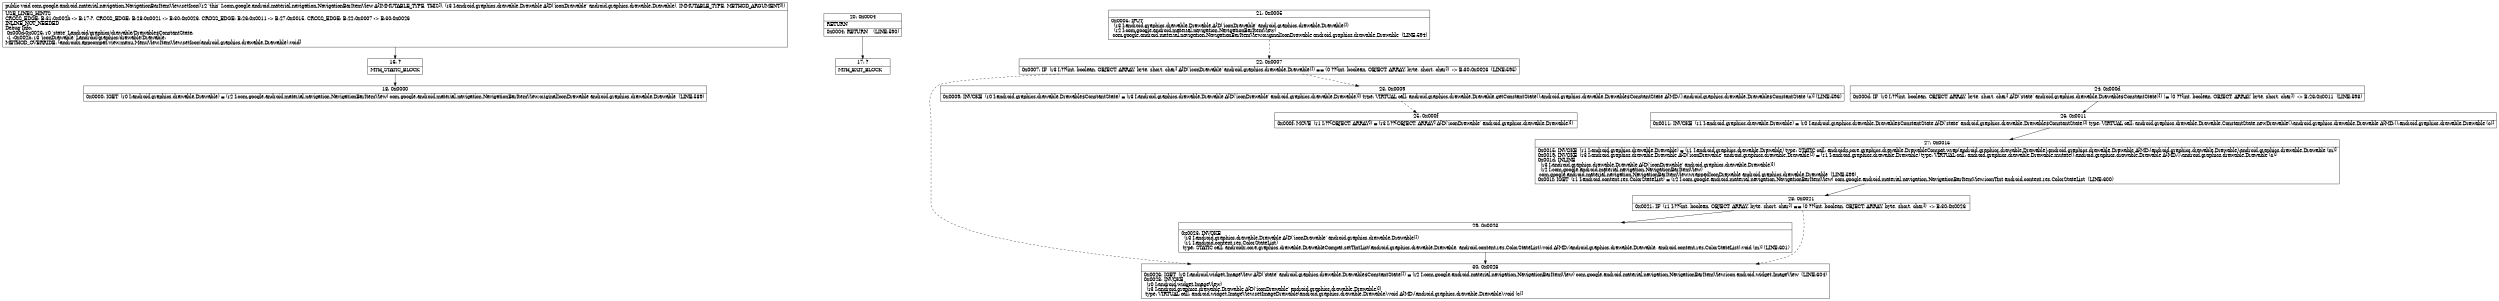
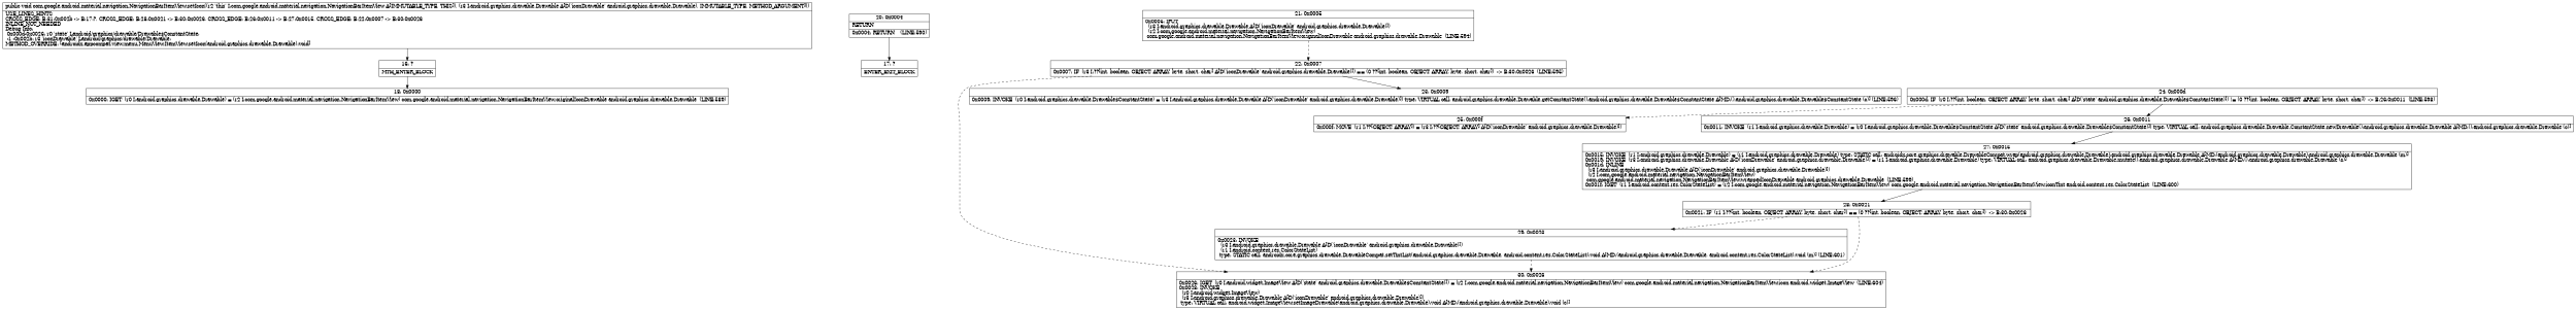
  digraph {
    node [shape=record]
-   n1 [label="{16\:\ ?|MTH_STATIC_BLOCK\l}"]
+   n1 [label="{16\:\ ?|MTH_ENTER_BLOCK\l}"]
    n2 [label="{18\:\ 0x0000|0x0000: IGET  (r0 I:android.graphics.drawable.Drawable) = (r2 I:com.google.android.material.navigation.NavigationBarItemView) com.google.android.material.navigation.NavigationBarItemView.originalIconDrawable android.graphics.drawable.Drawable  (LINE:589)\l}"]
    n3 [label="{20\:\ 0x0004|RETURN\l|0x0004: RETURN    (LINE:590)\l}"]
-   n4 [label="{17\:\ ?|MTH_EXIT_BLOCK\l}"]
+   n4 [label="{17\:\ ?|ENTER_EXIT_BLOCK\l}"]
    n5 [label="{21\:\ 0x0005|0x0005: IPUT  \l  (r3 I:android.graphics.drawable.Drawable A[D('iconDrawable' android.graphics.drawable.Drawable)])\l  (r2 I:com.google.android.material.navigation.NavigationBarItemView)\l com.google.android.material.navigation.NavigationBarItemView.originalIconDrawable android.graphics.drawable.Drawable  (LINE:594)\l}"]
    n6 [label="{22\:\ 0x0007|0x0007: IF  (r3 I:??[int, boolean, OBJECT, ARRAY, byte, short, char] A[D('iconDrawable' android.graphics.drawable.Drawable)]) == (0 ??[int, boolean, OBJECT, ARRAY, byte, short, char])  \-\> B:30:0x0026  (LINE:595)\l}"]
    n7 [label="{23\:\ 0x0009|0x0009: INVOKE  (r0 I:android.graphics.drawable.Drawable$ConstantState) = (r3 I:android.graphics.drawable.Drawable A[D('iconDrawable' android.graphics.drawable.Drawable)]) type: VIRTUAL call: android.graphics.drawable.Drawable.getConstantState():android.graphics.drawable.Drawable$ConstantState A[MD:():android.graphics.drawable.Drawable$ConstantState (c)] (LINE:596)\l}"]
    n8 [label="{30\:\ 0x0026|0x0026: IGET  (r0 I:android.widget.ImageView A[D('state' android.graphics.drawable.Drawable$ConstantState)]) = (r2 I:com.google.android.material.navigation.NavigationBarItemView) com.google.android.material.navigation.NavigationBarItemView.icon android.widget.ImageView  (LINE:604)\l0x0028: INVOKE  \l  (r0 I:android.widget.ImageView)\l  (r3 I:android.graphics.drawable.Drawable A[D('iconDrawable' android.graphics.drawable.Drawable)])\l type: VIRTUAL call: android.widget.ImageView.setImageDrawable(android.graphics.drawable.Drawable):void A[MD:(android.graphics.drawable.Drawable):void (c)]\l}"]
    n9 [label="{24\:\ 0x000d|0x000d: IF  (r0 I:??[int, boolean, OBJECT, ARRAY, byte, short, char] A[D('state' android.graphics.drawable.Drawable$ConstantState)]) != (0 ??[int, boolean, OBJECT, ARRAY, byte, short, char])  \-\> B:26:0x0011  (LINE:598)\l}"]
    n10 [label="{25\:\ 0x000f|0x000f: MOVE  (r1 I:??[OBJECT, ARRAY]) = (r3 I:??[OBJECT, ARRAY] A[D('iconDrawable' android.graphics.drawable.Drawable)]) \l}"]
    n11 [label="{26\:\ 0x0011|0x0011: INVOKE  (r1 I:android.graphics.drawable.Drawable) = (r0 I:android.graphics.drawable.Drawable$ConstantState A[D('state' android.graphics.drawable.Drawable$ConstantState)]) type: VIRTUAL call: android.graphics.drawable.Drawable.ConstantState.newDrawable():android.graphics.drawable.Drawable A[MD:():android.graphics.drawable.Drawable (c)]\l}"]
    n12 [label="{27\:\ 0x0015|0x0015: INVOKE  (r1 I:android.graphics.drawable.Drawable) = (r1 I:android.graphics.drawable.Drawable) type: STATIC call: androidx.core.graphics.drawable.DrawableCompat.wrap(android.graphics.drawable.Drawable):android.graphics.drawable.Drawable A[MD:(android.graphics.drawable.Drawable):android.graphics.drawable.Drawable (m)]\l0x0019: INVOKE  (r3 I:android.graphics.drawable.Drawable A[D('iconDrawable' android.graphics.drawable.Drawable)]) = (r1 I:android.graphics.drawable.Drawable) type: VIRTUAL call: android.graphics.drawable.Drawable.mutate():android.graphics.drawable.Drawable A[MD:():android.graphics.drawable.Drawable (c)]\l0x001d: INLINE  \l  (r3 I:android.graphics.drawable.Drawable A[D('iconDrawable' android.graphics.drawable.Drawable)])\l  (r2 I:com.google.android.material.navigation.NavigationBarItemView)\l com.google.android.material.navigation.NavigationBarItemView.wrappedIconDrawable android.graphics.drawable.Drawable  (LINE:599)\l0x001f: IGET  (r1 I:android.content.res.ColorStateList) = (r2 I:com.google.android.material.navigation.NavigationBarItemView) com.google.android.material.navigation.NavigationBarItemView.iconTint android.content.res.ColorStateList  (LINE:600)\l}"]
    n13 [label="{28\:\ 0x0021|0x0021: IF  (r1 I:??[int, boolean, OBJECT, ARRAY, byte, short, char]) == (0 ??[int, boolean, OBJECT, ARRAY, byte, short, char])  \-\> B:30:0x0026 \l}"]
    n14 [label="{29\:\ 0x0023|0x0023: INVOKE  \l  (r3 I:android.graphics.drawable.Drawable A[D('iconDrawable' android.graphics.drawable.Drawable)])\l  (r1 I:android.content.res.ColorStateList)\l type: STATIC call: androidx.core.graphics.drawable.DrawableCompat.setTintList(android.graphics.drawable.Drawable, android.content.res.ColorStateList):void A[MD:(android.graphics.drawable.Drawable, android.content.res.ColorStateList):void (m)] (LINE:601)\l}"]
    n15 [label="{public void com.google.android.material.navigation.NavigationBarItemView.setIcon((r2 'this' I:com.google.android.material.navigation.NavigationBarItemView A[IMMUTABLE_TYPE, THIS]), (r3 I:android.graphics.drawable.Drawable A[D('iconDrawable' android.graphics.drawable.Drawable), IMMUTABLE_TYPE, METHOD_ARGUMENT]))  | USE_LINES_HINTS\lCROSS_EDGE: B:31:0x002b \-\> B:17:?, CROSS_EDGE: B:28:0x0021 \-\> B:30:0x0026, CROSS_EDGE: B:26:0x0011 \-\> B:27:0x0015, CROSS_EDGE: B:22:0x0007 \-\> B:30:0x0026\lINLINE_NOT_NEEDED\lDebug Info:\l  0x000d\-0x0026: r0 'state' Landroid\/graphics\/drawable\/Drawable$ConstantState;\l  \-1 \-0x002b: r3 'iconDrawable' Landroid\/graphics\/drawable\/Drawable;\lMETHOD_OVERRIDE: [androidx.appcompat.view.menu.MenuView.ItemView.setIcon(android.graphics.drawable.Drawable):void]\l}"]
    n1 -> n2
    n3 -> n4
    n5 -> n6 [style=dashed]
-   n6 -> n7 [style=dashed]
+   n6 -> n7 [style=solid]
    n6 -> n8 [style=dashed]
-   n7 -> n10 [style=dashed]
+   n9 -> n10 [style=dashed]
    n9 -> n11
    n11 -> n12
    n12 -> n13
    n13 -> n8 [style=dashed]
-   n13 -> n14 [style=solid]
-   n14 -> n8
+   n13 -> n14 [style=dashed]
+   n14 -> n8 [style=dashed]
    n15 -> n1
  }
